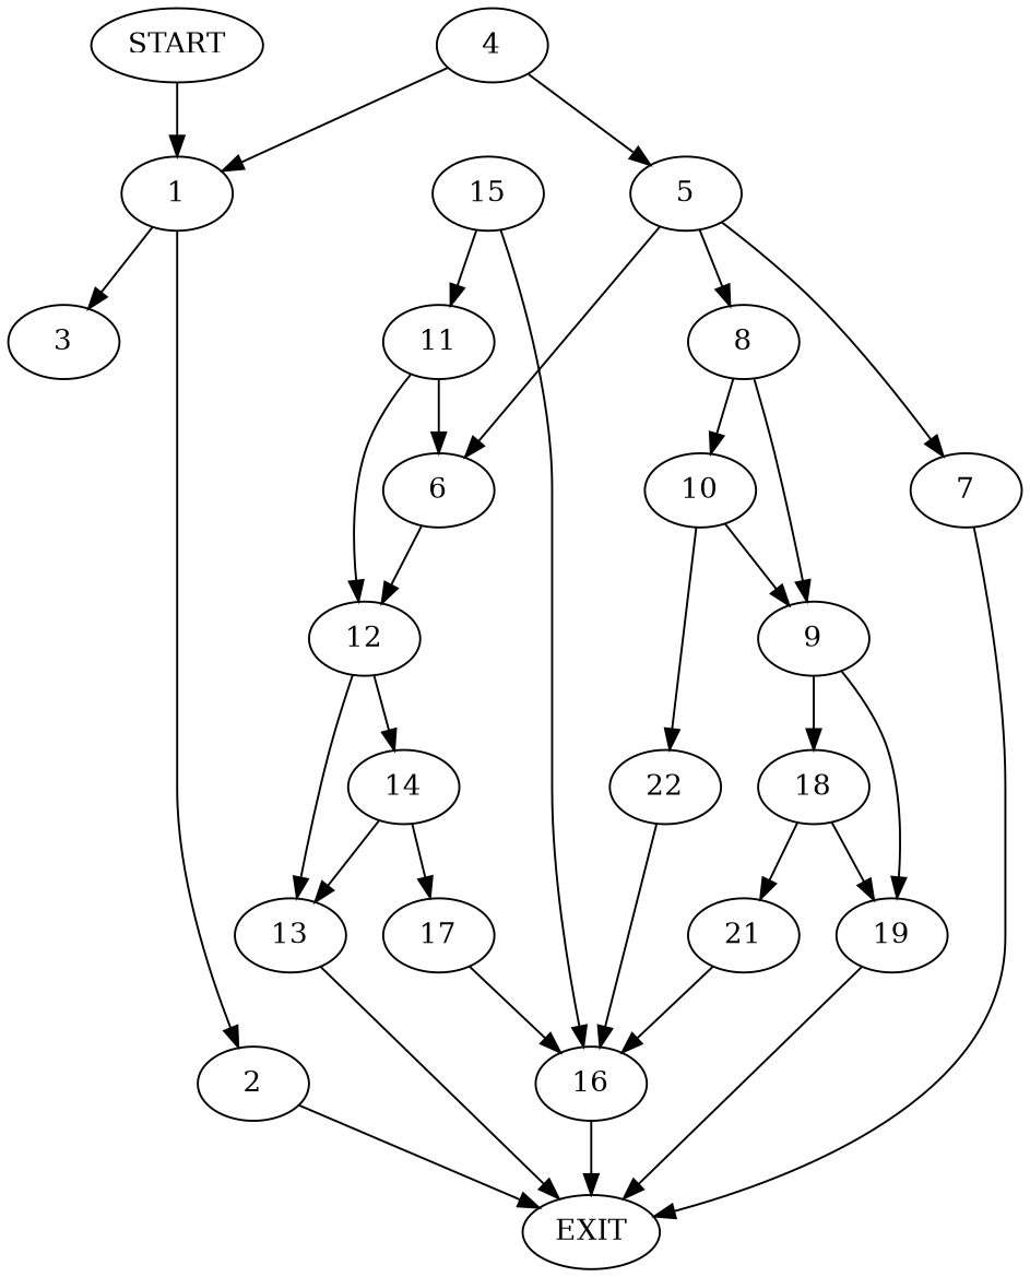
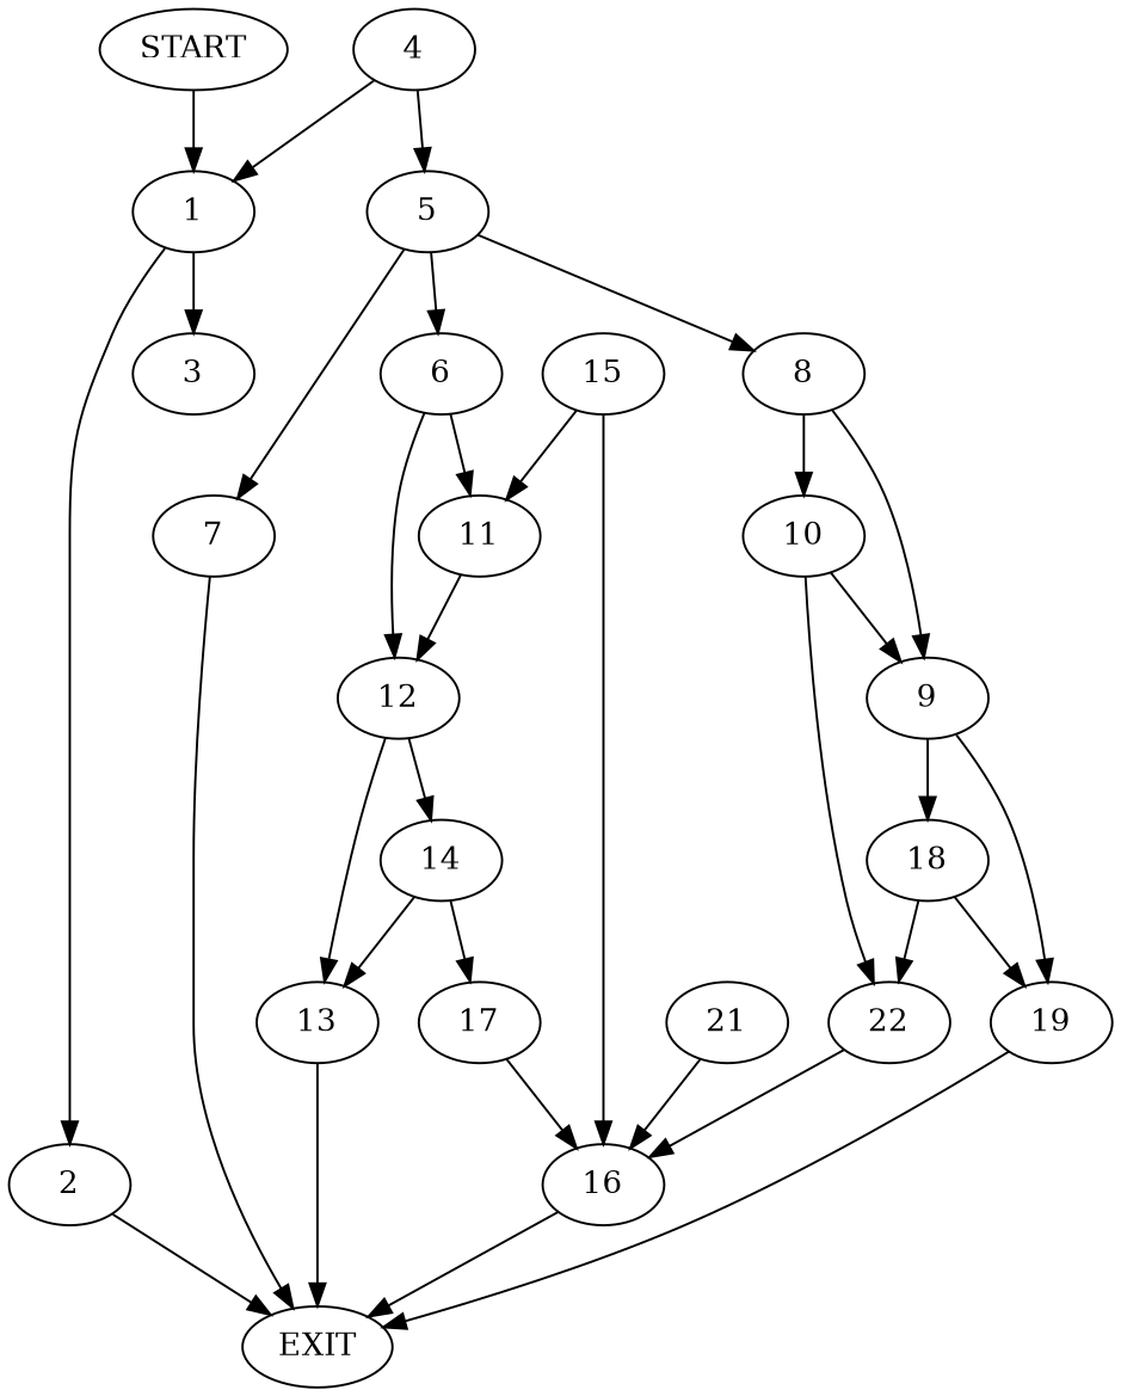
  digraph {
    n1 [label=START]
    1
    2
    3
    n5 [label=EXIT]
    4
    5
    6
    7
    8
    11
    12
    9
    10
    13
    14
    18
    19
    n19 [label=22]
    21
    16
    15
    17
    n1 -> 1
    1 -> 2
    1 -> 3
    2 -> n5
    4 -> 1
    4 -> 5
    5 -> 6
    5 -> 7
    5 -> 8
-   11 -> 6
+   6 -> 11
    6 -> 12
    7 -> n5
    8 -> 9
    8 -> 10
    11 -> 12
    12 -> 13
    12 -> 14
    9 -> 18
    9 -> 19
    10 -> 9
    10 -> n19
    13 -> n5
    14 -> 13
    14 -> 17
    18 -> 19
-   18 -> 21
+   18 -> n19
    19 -> n5
    n19 -> 16
    21 -> 16
    16 -> n5
    15 -> 11
    15 -> 16
    17 -> 16
  }
